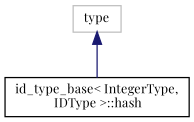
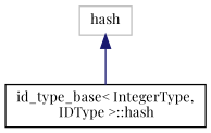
  digraph {
    rankdir=TB
    fontname="Playfair Display"
    node [fillcolor=white fontname="Playfair Display" fontsize=10 shape=record style=filled]
-   n1 [color=grey75 height=0.2 label=type width=0.4]
+   n1 [color=grey75 height=0.2 label=hash width=0.4]
    n2 [color=black height=0.2 label="id_type_base\< IntegerType,\l IDType \>::hash" width=0.4]
    n1 -> n2 [color=midnightblue dir=back fontname="Playfair Display" fontsize=10 labelfontname=Helvetica labelfontsize=10 style=solid]
  }
